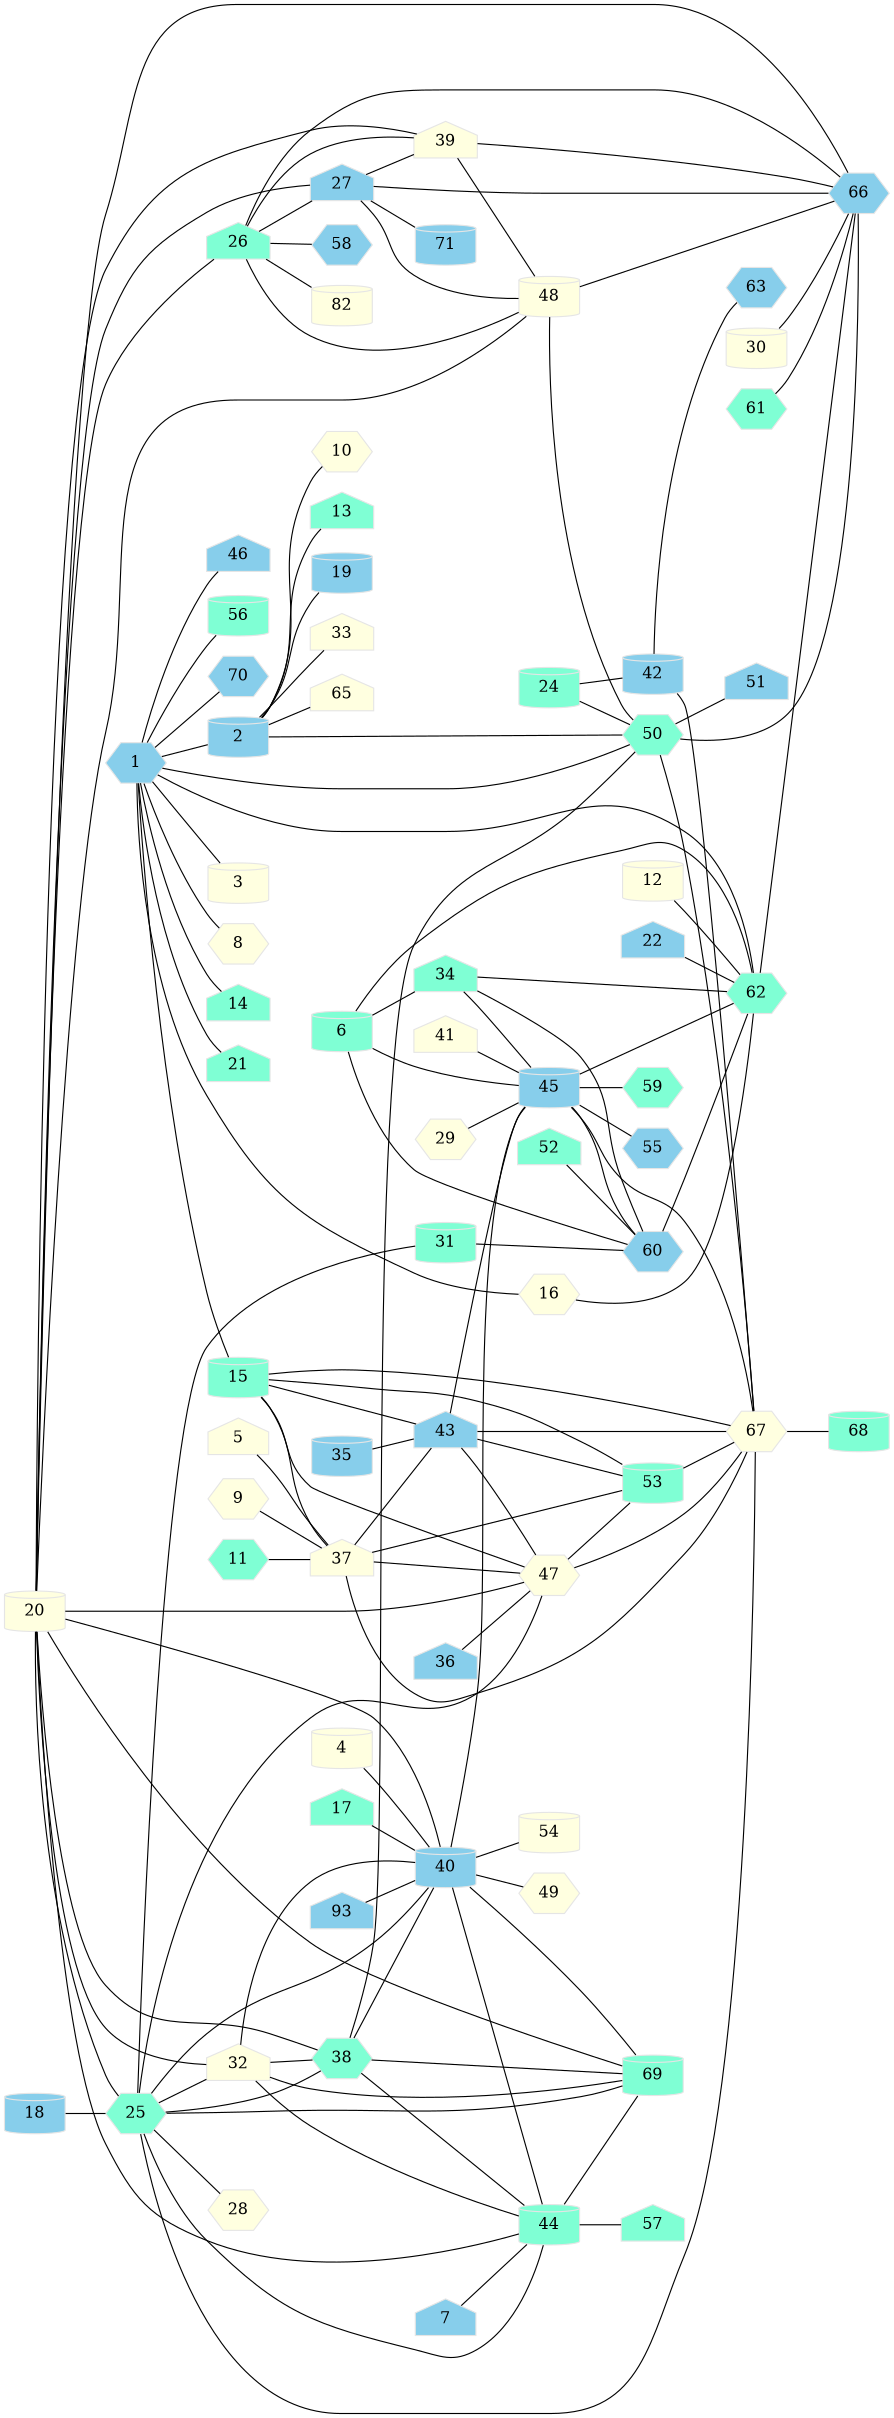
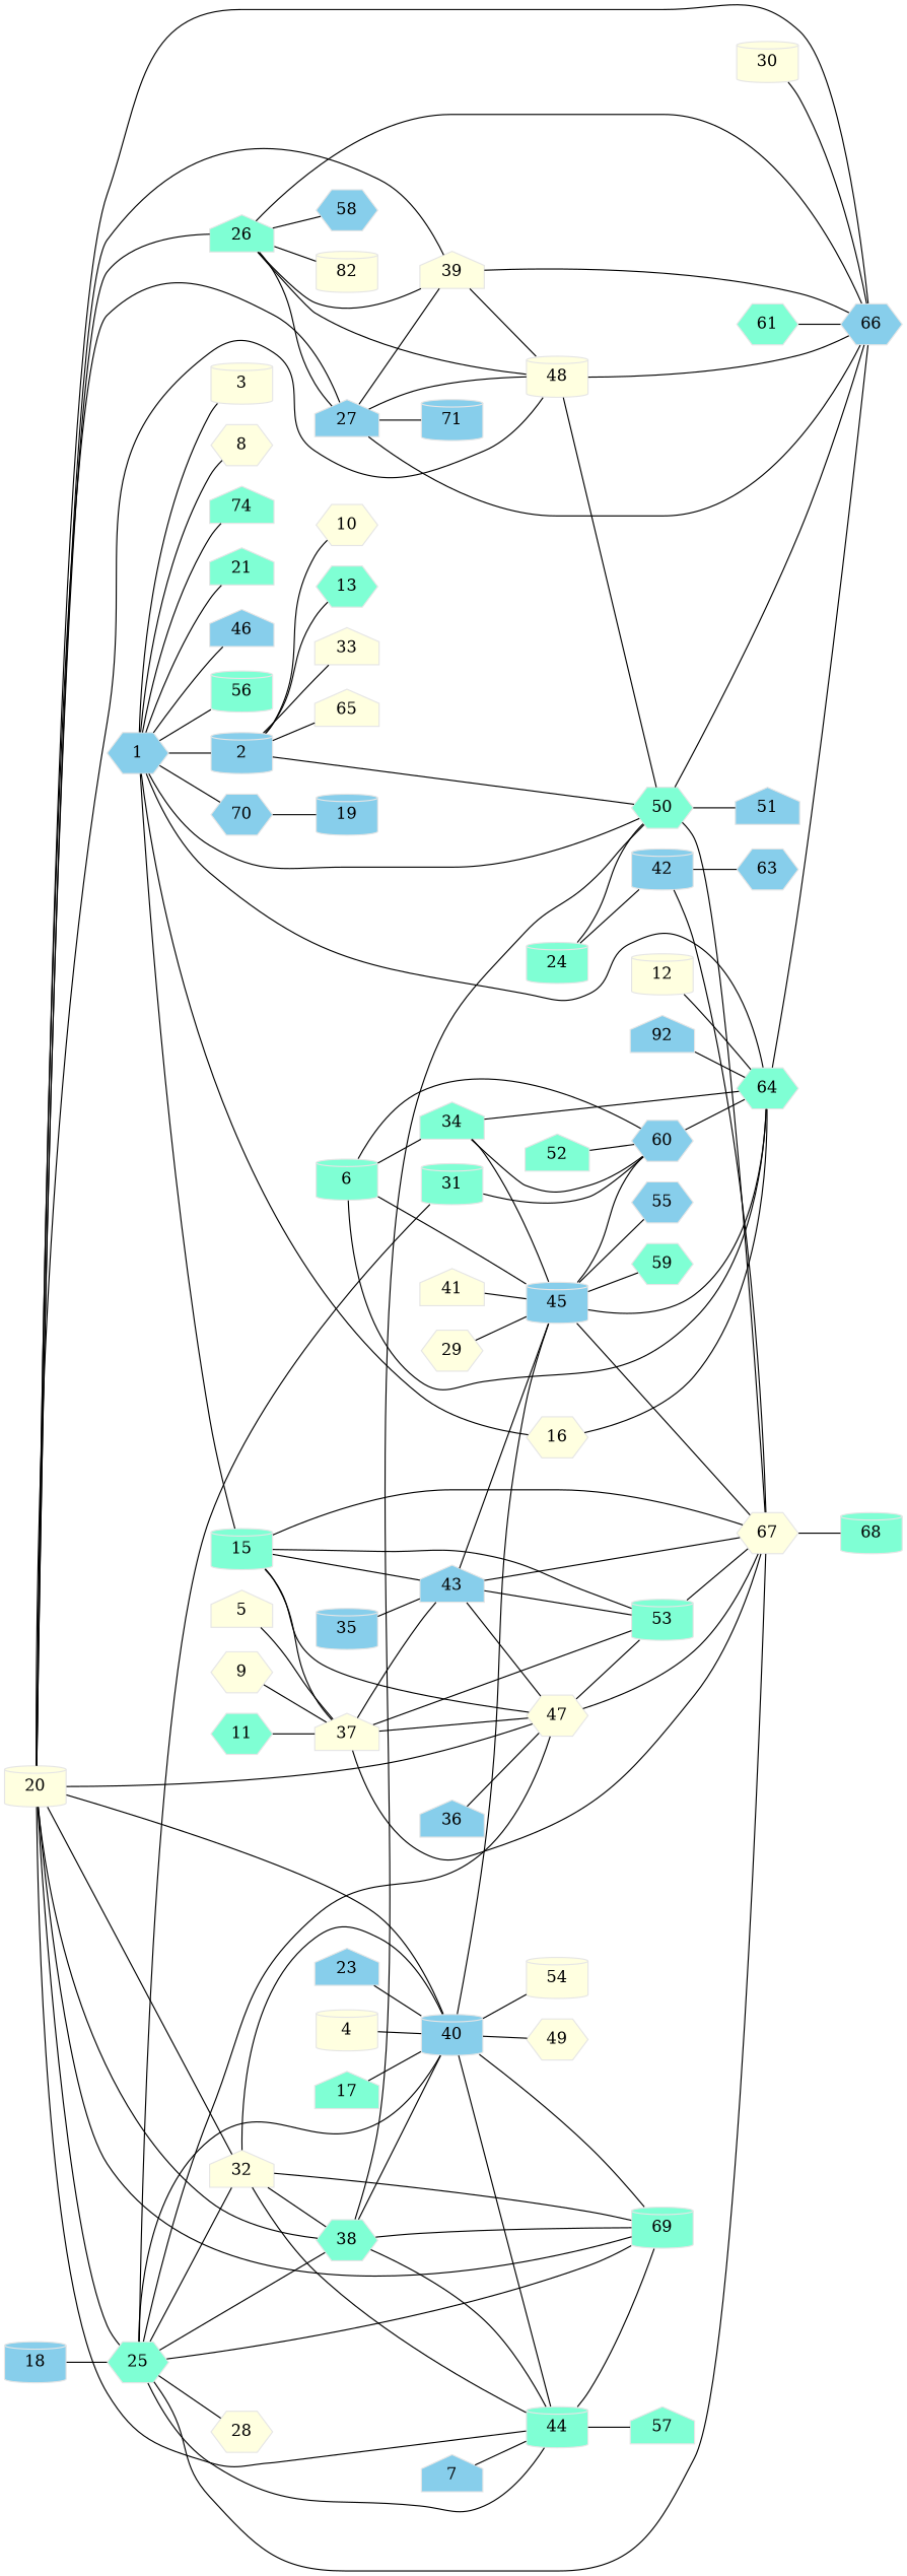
  graph {
    rankdir=LR
    node [color=gray90 fillcolor=lightyellow shape=cylinder style=filled]
    edge [weight=1.0]
    1 [fillcolor=skyblue shape=hexagon]
    2 [fillcolor=skyblue]
    3
    8 [shape=hexagon]
-   14 [fillcolor=aquamarine shape=house]
+   14 [fillcolor=aquamarine shape=house label=74]
    15 [fillcolor=aquamarine]
    16 [shape=hexagon]
    21 [fillcolor=aquamarine shape=house]
    46 [fillcolor=skyblue shape=house]
    50 [fillcolor=aquamarine shape=hexagon]
    56 [fillcolor=aquamarine]
-   64 [fillcolor=aquamarine shape=hexagon label=62]
+   64 [fillcolor=aquamarine shape=hexagon]
    70 [fillcolor=skyblue shape=hexagon]
    10 [shape=hexagon]
-   13 [fillcolor=aquamarine shape=house]
+   13 [fillcolor=aquamarine shape=hexagon]
    19 [fillcolor=skyblue]
    33 [shape=house]
    65 [shape=house]
    37 [shape=house]
    43 [fillcolor=skyblue shape=house]
    47 [shape=hexagon]
    53 [fillcolor=aquamarine]
    67 [shape=hexagon]
    66 [fillcolor=skyblue shape=hexagon]
    51 [fillcolor=skyblue shape=house]
    40 [fillcolor=skyblue]
    4
    45 [fillcolor=skyblue]
    44 [fillcolor=aquamarine]
    69 [fillcolor=aquamarine]
    49 [shape=hexagon]
    54
    5 [shape=house]
    6 [fillcolor=aquamarine]
    34 [fillcolor=aquamarine shape=house]
    60 [fillcolor=skyblue shape=hexagon]
    55 [fillcolor=skyblue shape=hexagon]
    59 [fillcolor=aquamarine shape=hexagon]
    7 [fillcolor=skyblue shape=house]
    57 [fillcolor=aquamarine shape=house]
    9 [shape=hexagon]
    11 [fillcolor=aquamarine shape=hexagon]
    12
    68 [fillcolor=aquamarine]
    17 [fillcolor=aquamarine shape=house]
    18 [fillcolor=skyblue]
    25 [fillcolor=aquamarine shape=hexagon]
    32 [shape=house]
    38 [fillcolor=aquamarine shape=hexagon]
    28 [shape=hexagon]
    31 [fillcolor=aquamarine]
    20
    26 [fillcolor=aquamarine shape=house]
    27 [fillcolor=skyblue shape=house]
    39 [shape=house]
    48
    58 [fillcolor=skyblue shape=hexagon]
    n58 [label=82]
    71 [fillcolor=skyblue]
-   22 [fillcolor=skyblue shape=house]
-   23 [fillcolor=skyblue shape=house label=93]
+   22 [fillcolor=skyblue shape=house label=92]
+   23 [fillcolor=skyblue shape=house]
    24 [fillcolor=aquamarine]
    42 [fillcolor=skyblue]
    63 [fillcolor=skyblue shape=hexagon]
    29 [shape=hexagon]
    30
    35 [fillcolor=skyblue]
    36 [fillcolor=skyblue shape=house]
    41 [shape=house]
    52 [fillcolor=aquamarine shape=house]
    61 [fillcolor=aquamarine shape=hexagon]
    1 -- 2 [weight=8.0]
    1 -- 3
    1 -- 8
    1 -- 14
    1 -- 15
    1 -- 16
    1 -- 21
    1 -- 46
    1 -- 50 [weight=4.0]
    1 -- 56
    1 -- 64
    1 -- 70
    2 -- 50 [weight=2.0]
    2 -- 10
    2 -- 13
-   2 -- 19
+   70 -- 19
    2 -- 33
    2 -- 65
    15 -- 37
    15 -- 43 [weight=2.0]
    15 -- 47
    15 -- 53
    15 -- 67
    16 -- 64
    50 -- 67
    50 -- 66 [weight=2.0]
    50 -- 51
    64 -- 66
    37 -- 43 [weight=2.0]
    37 -- 47
    37 -- 53
    37 -- 67
    43 -- 47 [weight=2.0]
    43 -- 53 [weight=2.0]
    43 -- 67 [weight=2.0]
    43 -- 45 [weight=2.0]
    47 -- 53
    47 -- 67
    53 -- 67
    67 -- 68
    40 -- 45
    40 -- 44
    40 -- 69
    40 -- 49
    40 -- 54
    4 -- 40
    45 -- 64 [weight=2.0]
    45 -- 67
    45 -- 60 [weight=2.0]
    45 -- 55
    45 -- 59
    44 -- 69
    44 -- 57
    5 -- 37
    6 -- 64
    6 -- 45 [weight=2.0]
    6 -- 34 [weight=2.0]
    6 -- 60
    34 -- 64 [weight=2.0]
    34 -- 45 [weight=4.0]
    34 -- 60 [weight=2.0]
    60 -- 64
    7 -- 44
    9 -- 37
    11 -- 37
    12 -- 64
    17 -- 40
    18 -- 25
    25 -- 47
    25 -- 67
    25 -- 40
    25 -- 44
    25 -- 69
    25 -- 32
    25 -- 38
    25 -- 28
    25 -- 31
    32 -- 40
    32 -- 44
    32 -- 69
    32 -- 38
    38 -- 50
    38 -- 40
    38 -- 44
    38 -- 69
    31 -- 60
    20 -- 47
    20 -- 66 [weight=2.0]
    20 -- 40
    20 -- 44
    20 -- 69
    20 -- 25
    20 -- 32
    20 -- 38
    20 -- 26
    20 -- 27
    20 -- 39
    20 -- 48
    26 -- 66 [weight=2.0]
    26 -- 27
    26 -- 39
    26 -- 48
    26 -- 58
    26 -- n58
    27 -- 66 [weight=2.0]
    27 -- 39
    27 -- 48
    27 -- 71
    39 -- 66 [weight=2.0]
    39 -- 48
    48 -- 50
    48 -- 66 [weight=2.0]
    22 -- 64
    23 -- 40
    24 -- 50
    24 -- 42
    42 -- 67
    42 -- 63
    29 -- 45
    30 -- 66
    35 -- 43
    36 -- 47
    41 -- 45
    52 -- 60
    61 -- 66
  }
